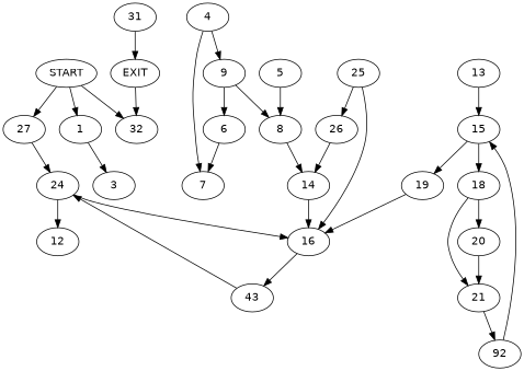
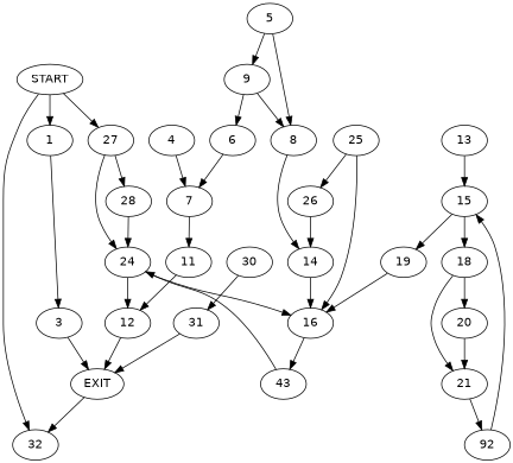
  digraph {
    fontname="DejaVu Sans"
    node [fontname="DejaVu Sans"]
    edge [fontname="DejaVu Sans"]
    n1 [label=START]
    1
    27
    32
    3
    24
+   28
    n8 [label=EXIT]
    4
    7
    5
    8
    9
    6
+   11
    14
    12
    13
    15
    16
    18
    19
    n23 [label=43]
    20
    21
    25
    26
    n28 [label=92]
+   30
    31
    n1 -> 1
    n1 -> 27
    n1 -> 32
    1 -> 3
    27 -> 24
+   27 -> 28
+   3 -> n8
    24 -> 12
    24 -> 16
+   28 -> 24
    n8 -> 32
    4 -> 7
+   7 -> 11
    5 -> 8
-   4 -> 9
+   5 -> 9
    8 -> 14
    9 -> 8
    9 -> 6
    6 -> 7
+   11 -> 12
    14 -> 16
+   12 -> n8
    13 -> 15
    15 -> 18
    15 -> 19
    16 -> n23
    18 -> 20
    18 -> 21
    19 -> 16
    n23 -> 24
    20 -> 21
    21 -> n28
    25 -> 16
    25 -> 26
    26 -> 14
    n28 -> 15
+   30 -> 31
    31 -> n8
  }
